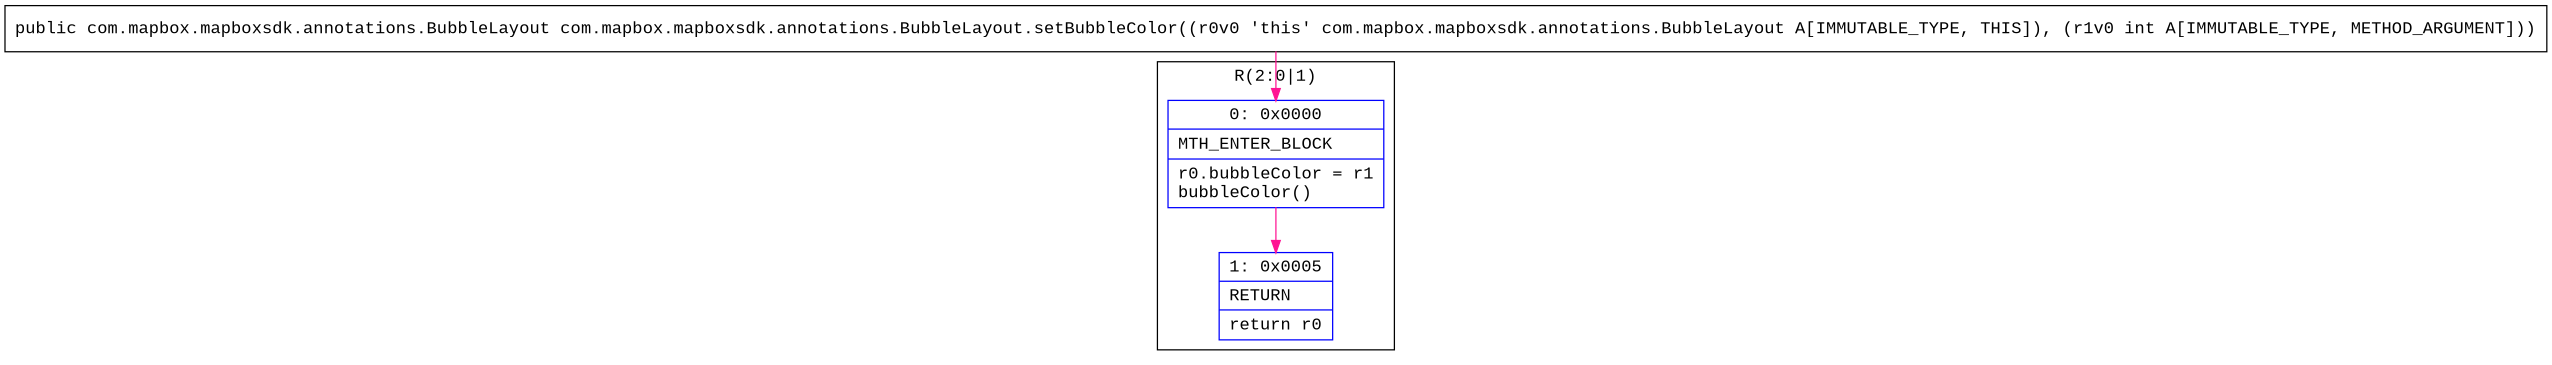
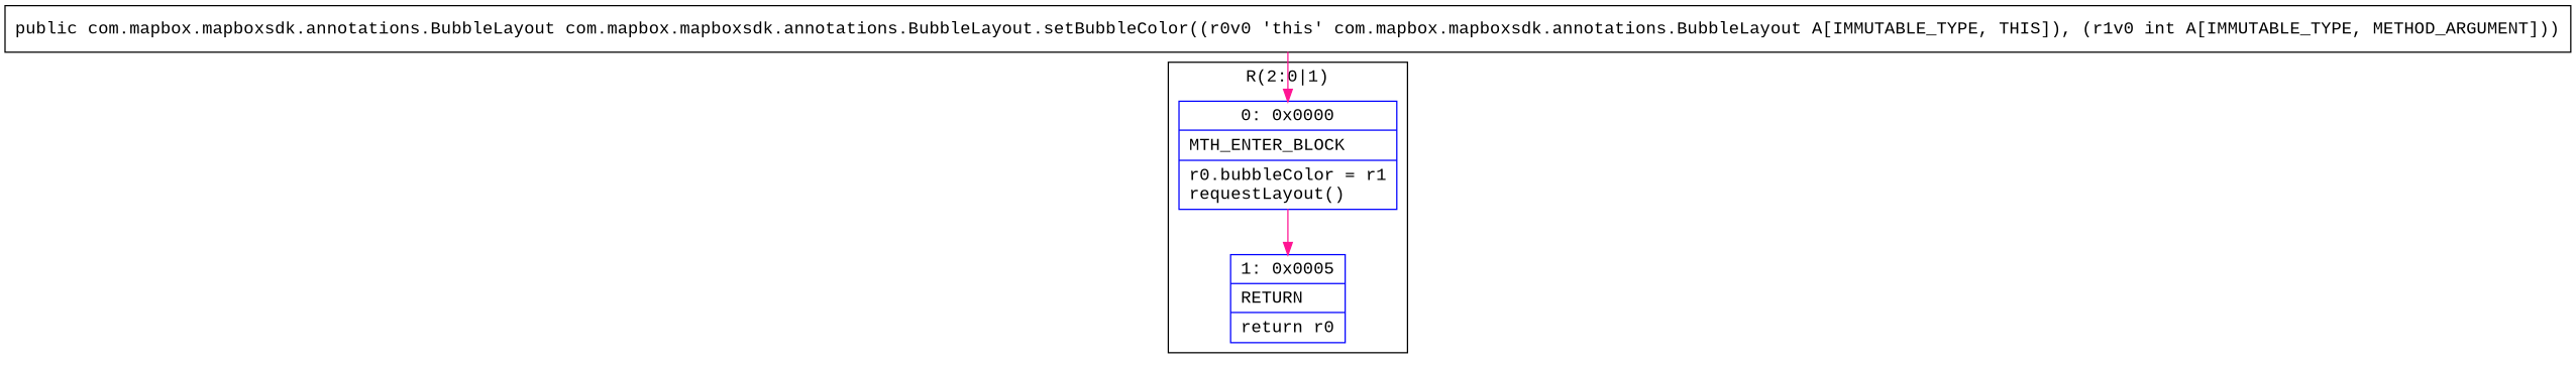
  digraph {
    fontname="Liberation Mono"
    node [color=blue shape=record fontname="Liberation Mono"]
    edge [color=deeppink arrowhead=normal fontname="Liberation Mono"]
-   n1 [label="{0\:\ 0x0000|MTH_ENTER_BLOCK\l|r0.bubbleColor = r1\lbubbleColor()\l}"]
+   n1 [label="{0\:\ 0x0000|MTH_ENTER_BLOCK\l|r0.bubbleColor = r1\lrequestLayout()\l}"]
    n2 [label="{1\:\ 0x0005|RETURN\l|return r0\l}"]
    n3 [label="{public com.mapbox.mapboxsdk.annotations.BubbleLayout com.mapbox.mapboxsdk.annotations.BubbleLayout.setBubbleColor((r0v0 'this' com.mapbox.mapboxsdk.annotations.BubbleLayout A[IMMUTABLE_TYPE, THIS]), (r1v0 int A[IMMUTABLE_TYPE, METHOD_ARGUMENT])) }" color=""]
    subgraph cluster_1 {
      label="R(2:0|1)"
      n1
      n2
    }
    n1 -> n2
    n3 -> n1
  }
